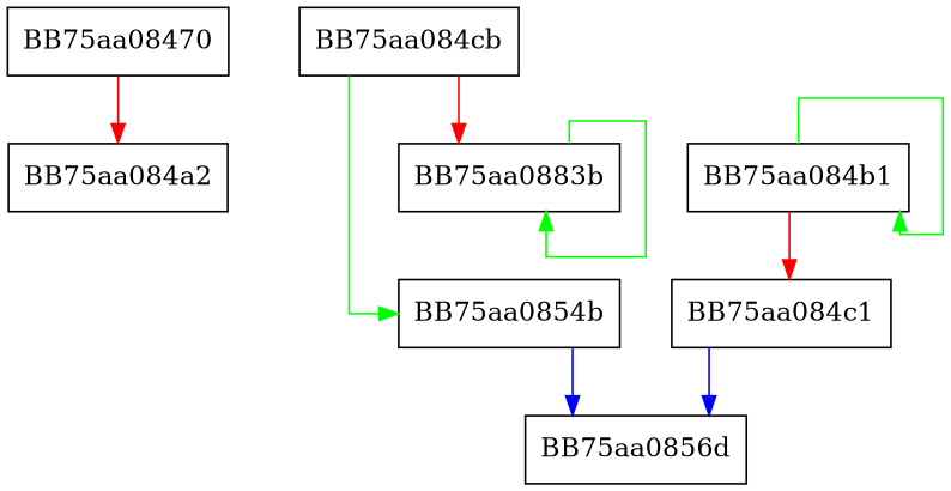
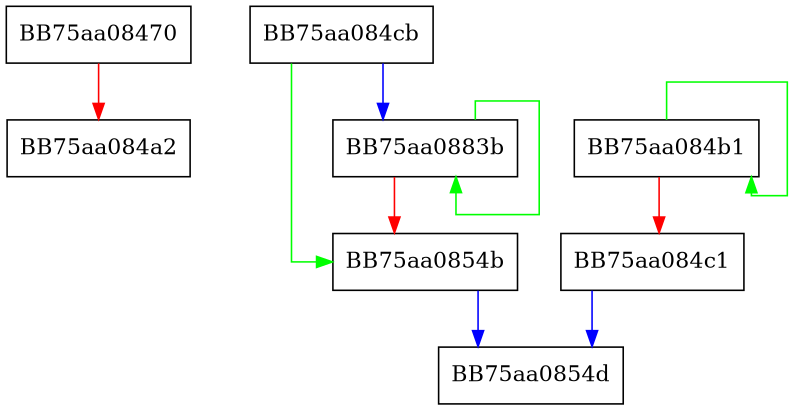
  digraph {
    splines=ortho
    node [shape=box]
    edge [color=red]
    BB75aa08470
    BB75aa084a2
    BB75aa084cb
    BB75aa0854b
    n5 [label=BB75aa0883b]
-   BB75aa0854d [label=BB75aa0856d]
+   BB75aa0854d
    BB75aa084c1
    BB75aa084b1
    BB75aa08470 -> BB75aa084a2
    BB75aa084cb -> BB75aa0854b [color=green]
-   BB75aa084cb -> n5
+   BB75aa084cb -> n5 [color=blue]
    BB75aa0854b -> BB75aa0854d [color=blue]
+   n5 -> BB75aa0854b
    n5 -> n5 [color=green]
    BB75aa084c1 -> BB75aa0854d [color=blue]
    BB75aa084b1 -> BB75aa084c1
    BB75aa084b1 -> BB75aa084b1 [color=green]
  }
